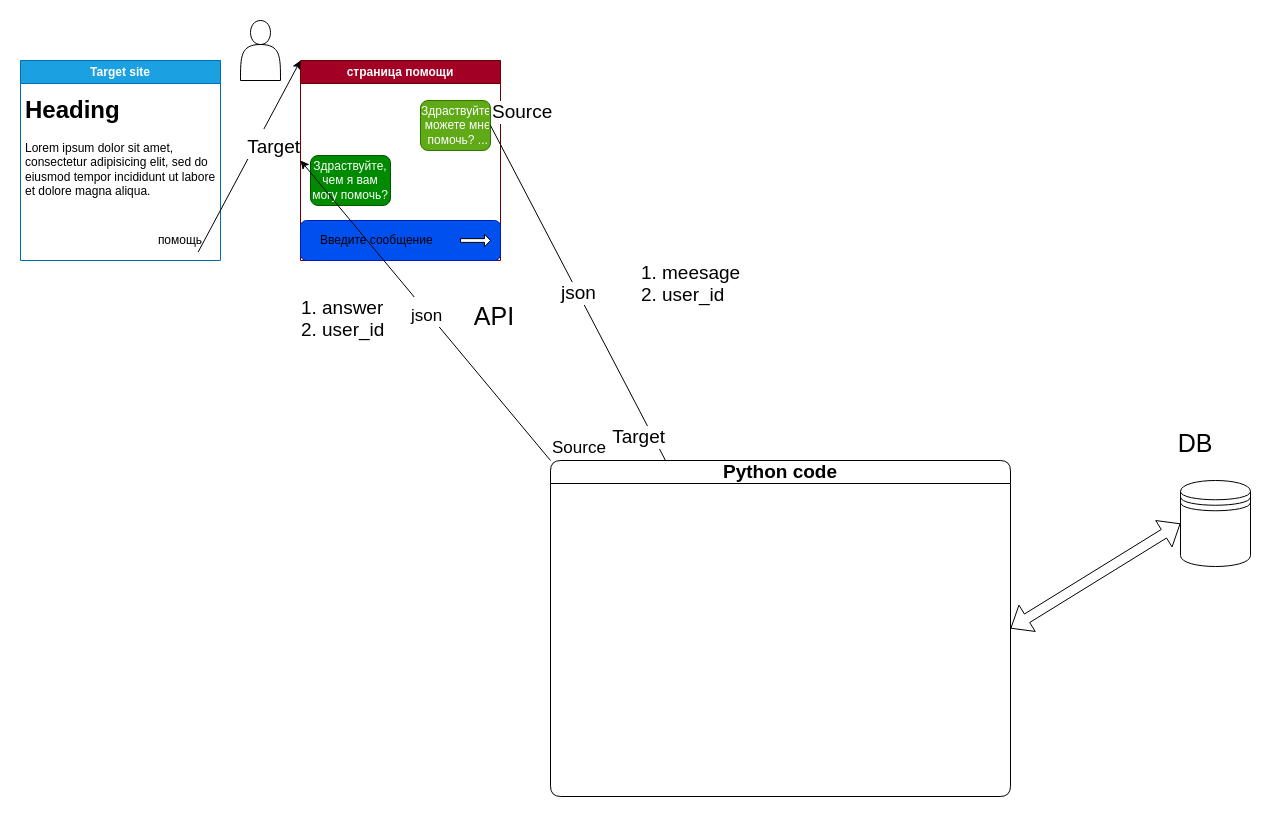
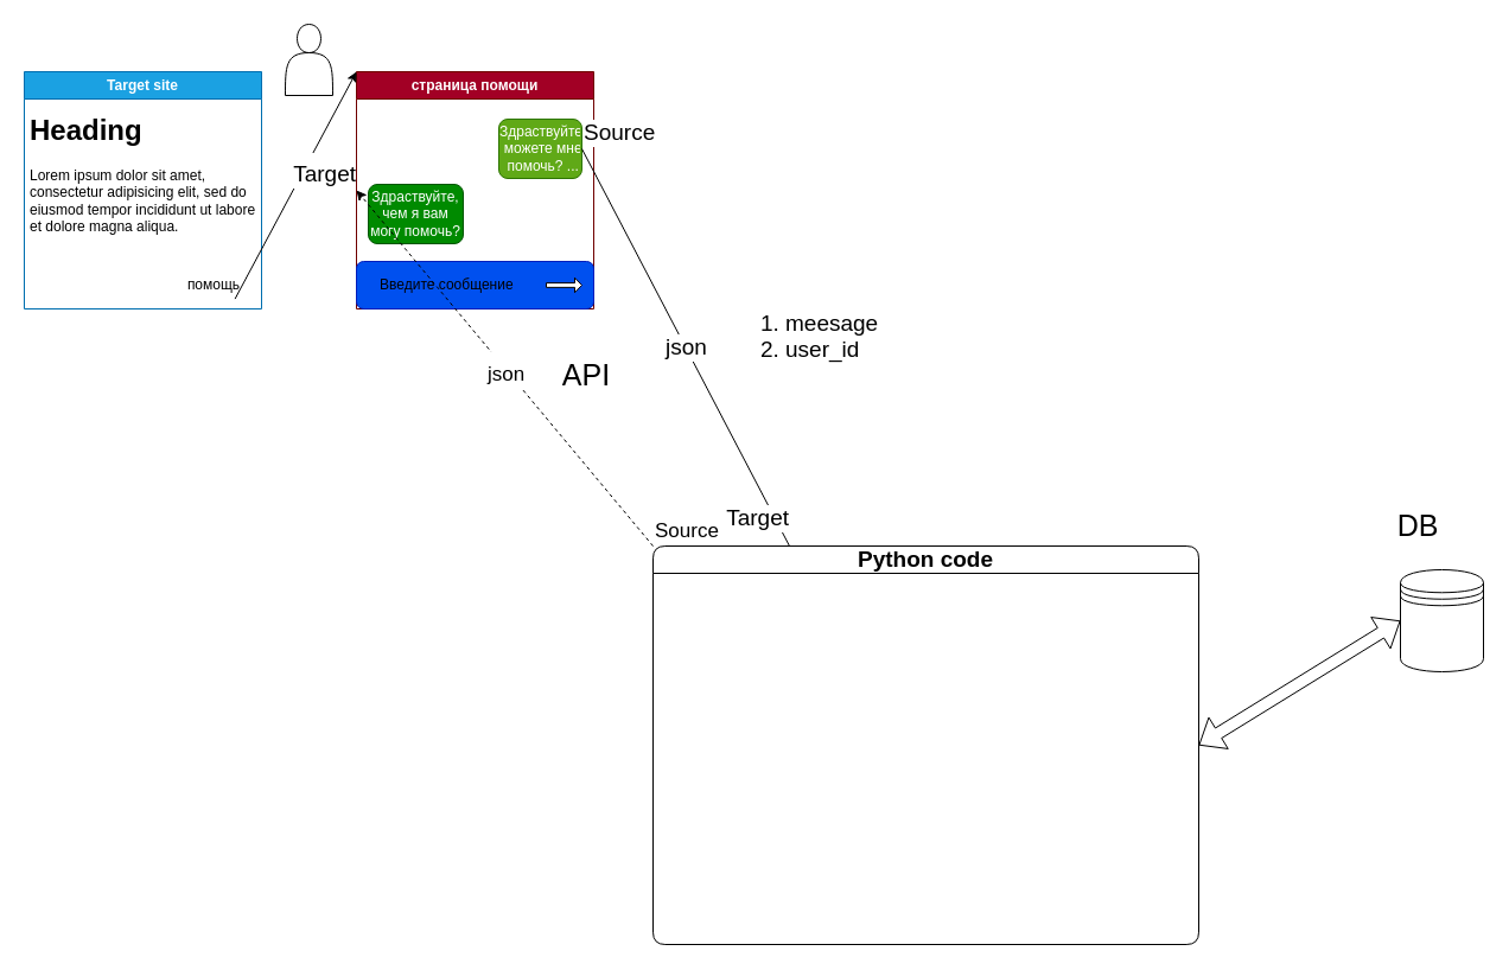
  <mxCell id="0" />
  <mxCell id="1" parent="0" />
  <mxCell id="2" value="Target site" style="swimlane;whiteSpace=wrap;html=1;fillColor=#1ba1e2;fontColor=#ffffff;strokeColor=#006EAF;" vertex="1" parent="1"><mxGeometry x="20" y="60" width="200" height="200" as="geometry" /></mxCell>
  <mxCell id="3" value="помощь" style="text;html=1;strokeColor=none;fillColor=none;align=center;verticalAlign=middle;whiteSpace=wrap;overflow=hidden;" vertex="1" parent="2"><mxGeometry x="120" y="170" width="80" height="20" as="geometry" /></mxCell>
  <mxCell id="4" value="&lt;h1&gt;Heading&lt;/h1&gt;&lt;p&gt;Lorem ipsum dolor sit amet, consectetur adipisicing elit, sed do eiusmod tempor incididunt ut labore et dolore magna aliqua.&lt;/p&gt;" style="text;html=1;strokeColor=none;fillColor=none;spacing=5;spacingTop=-20;whiteSpace=wrap;overflow=hidden;rounded=0;" vertex="1" parent="2"><mxGeometry y="30" width="200" height="160" as="geometry" /></mxCell>
  <mxCell id="5" value="страница помощи" style="swimlane;whiteSpace=wrap;html=1;fillColor=#a20025;fontColor=#ffffff;strokeColor=#6F0000;" vertex="1" parent="1"><mxGeometry x="300" y="60" width="200" height="200" as="geometry" /></mxCell>
  <mxCell id="6" value="Здраствуйте, можете мне помочь? ..." style="text;html=1;strokeColor=#2D7600;fillColor=#60a917;align=center;verticalAlign=middle;whiteSpace=wrap;overflow=hidden;fontColor=#ffffff;rounded=1;" vertex="1" parent="5"><mxGeometry x="120" y="40" width="70" height="50" as="geometry" /></mxCell>
  <mxCell id="7" value="Здраствуйте, чем я вам могу помочь?" style="text;html=1;strokeColor=#005700;fillColor=#008a00;align=center;verticalAlign=middle;whiteSpace=wrap;overflow=hidden;fontColor=#ffffff;rounded=1;glass=0;shadow=0;" vertex="1" parent="5"><mxGeometry x="10" y="95" width="80" height="50" as="geometry" /></mxCell>
  <mxCell id="8" value="" style="rounded=1;whiteSpace=wrap;html=1;fillColor=#0050ef;fontColor=#ffffff;strokeColor=#001DBC;" vertex="1" parent="5"><mxGeometry y="160" width="200" height="40" as="geometry" /></mxCell>
  <mxCell id="9" value="Введите сообщение&amp;nbsp;" style="text;html=1;strokeColor=none;fillColor=none;align=center;verticalAlign=middle;whiteSpace=wrap;overflow=hidden;" vertex="1" parent="5"><mxGeometry x="10" y="170" width="136" height="20" as="geometry" /></mxCell>
  <mxCell id="10" value="" style="shape=singleArrow;whiteSpace=wrap;html=1;" vertex="1" parent="5"><mxGeometry x="160" y="173.75" width="30" height="12.5" as="geometry" /></mxCell>
  <mxCell id="11" value="" style="endArrow=classic;html=1;exitX=0.888;exitY=1.01;exitDx=0;exitDy=0;exitPerimeter=0;entryX=0;entryY=0;entryDx=0;entryDy=0;" edge="1" parent="1" source="4" target="5"><mxGeometry width="50" height="50" relative="1" as="geometry"><mxPoint x="260" y="210" as="sourcePoint" /><mxPoint x="310" y="160" as="targetPoint" /></mxGeometry></mxCell>
  <mxCell id="12" value="" style="shape=actor;whiteSpace=wrap;html=1;" vertex="1" parent="1"><mxGeometry x="240" y="20" width="40" height="60" as="geometry" /></mxCell>
  <mxCell id="13" value="" style="endArrow=none;html=1;fontSize=19;exitX=1;exitY=0.5;exitDx=0;exitDy=0;entryX=0.25;entryY=0;entryDx=0;entryDy=0;" edge="1" parent="1" source="6" target="18"><mxGeometry relative="1" as="geometry"><mxPoint x="270" y="200" as="sourcePoint" /><mxPoint x="640" y="380" as="targetPoint" /></mxGeometry></mxCell>
  <mxCell id="14" value="json" style="edgeLabel;resizable=0;html=1;align=center;verticalAlign=middle;rounded=1;shadow=0;glass=0;sketch=0;fontSize=19;" connectable="0" vertex="1" parent="13"><mxGeometry relative="1" as="geometry" /></mxCell>
  <mxCell id="15" value="Source" style="edgeLabel;resizable=0;html=1;align=left;verticalAlign=bottom;rounded=1;shadow=0;glass=0;sketch=0;fontSize=19;" connectable="0" vertex="1" parent="13"><mxGeometry x="-1" relative="1" as="geometry" /></mxCell>
  <mxCell id="16" value="Target" style="edgeLabel;resizable=0;html=1;align=right;verticalAlign=bottom;rounded=1;shadow=0;glass=0;sketch=0;fontSize=19;" connectable="0" vertex="1" parent="13"><mxGeometry x="1" relative="1" as="geometry"><mxPoint y="-10" as="offset" /></mxGeometry></mxCell>
  <mxCell id="17" value="&lt;ol&gt;&lt;li&gt;meesage&lt;/li&gt;&lt;li&gt;user_id&lt;/li&gt;&lt;/ol&gt;" style="text;strokeColor=none;fillColor=none;html=1;whiteSpace=wrap;verticalAlign=middle;overflow=hidden;rounded=1;shadow=0;glass=0;sketch=0;fontSize=19;" vertex="1" parent="1"><mxGeometry x="620" y="240" width="150" height="80" as="geometry" /></mxCell>
  <mxCell id="18" value="Python code" style="swimlane;whiteSpace=wrap;html=1;rounded=1;shadow=0;glass=0;sketch=0;fontSize=19;" vertex="1" parent="1"><mxGeometry x="550" y="460" width="460" height="336" as="geometry" /></mxCell>
  <mxCell id="19" value="&lt;font style=&quot;font-size: 25px;&quot;&gt;API&lt;/font&gt;" style="text;html=1;strokeColor=none;fillColor=none;align=center;verticalAlign=middle;whiteSpace=wrap;overflow=hidden;rounded=1;shadow=0;glass=0;sketch=0;fontSize=19;" vertex="1" parent="1"><mxGeometry x="450" y="290" width="88" height="50" as="geometry" /></mxCell>
  <mxCell id="20" value="" style="shape=datastore;whiteSpace=wrap;html=1;rounded=1;shadow=0;glass=0;sketch=0;fontSize=25;" vertex="1" parent="1"><mxGeometry x="1180" y="480" width="70" height="86" as="geometry" /></mxCell>
  <mxCell id="21" value="" style="shape=flexArrow;endArrow=classic;startArrow=classic;html=1;fontSize=25;entryX=0;entryY=0.5;entryDx=0;entryDy=0;exitX=1;exitY=0.5;exitDx=0;exitDy=0;" edge="1" parent="1" source="18" target="20"><mxGeometry width="100" height="100" relative="1" as="geometry"><mxPoint x="950" y="520" as="sourcePoint" /><mxPoint x="1050" y="420" as="targetPoint" /></mxGeometry></mxCell>
  <mxCell id="22" value="DB" style="text;html=1;strokeColor=none;fillColor=none;align=center;verticalAlign=middle;whiteSpace=wrap;overflow=hidden;rounded=1;shadow=0;glass=0;sketch=0;fontSize=25;" vertex="1" parent="1"><mxGeometry x="1155" y="419" width="80" height="46" as="geometry" /></mxCell>
- <mxCell id="23" value="" style="endArrow=classic;html=1;fontSize=25;exitX=0;exitY=0;exitDx=0;exitDy=0;entryX=0;entryY=0.5;entryDx=0;entryDy=0;" edge="1" parent="1" source="18" target="5"><mxGeometry relative="1" as="geometry"><mxPoint x="420" y="440" as="sourcePoint" /><mxPoint x="400" y="390" as="targetPoint" /></mxGeometry></mxCell>
+ <mxCell id="23" value="" style="endArrow=classic;html=1;fontSize=25;exitX=0;exitY=0;exitDx=0;exitDy=0;entryX=0;entryY=0.5;entryDx=0;entryDy=0;dashed=1;" edge="1" parent="1" source="18" target="5"><mxGeometry relative="1" as="geometry"><mxPoint x="420" y="440" as="sourcePoint" /><mxPoint x="400" y="390" as="targetPoint" /></mxGeometry></mxCell>
  <mxCell id="24" value="&lt;font style=&quot;font-size: 17px;&quot;&gt;json&lt;/font&gt;" style="edgeLabel;resizable=0;html=1;align=center;verticalAlign=middle;rounded=1;shadow=0;glass=0;sketch=0;fontSize=25;" connectable="0" vertex="1" parent="23"><mxGeometry relative="1" as="geometry" /></mxCell>
  <mxCell id="25" value="&lt;font style=&quot;font-size: 17px;&quot;&gt;Source&lt;/font&gt;" style="edgeLabel;resizable=0;html=1;align=left;verticalAlign=bottom;rounded=1;shadow=0;glass=0;sketch=0;fontSize=25;" connectable="0" vertex="1" parent="23"><mxGeometry x="-1" relative="1" as="geometry" /></mxCell>
  <mxCell id="26" value="&lt;font style=&quot;font-size: 19px;&quot;&gt;Target&lt;/font&gt;" style="edgeLabel;resizable=0;html=1;align=right;verticalAlign=bottom;rounded=1;shadow=0;glass=0;sketch=0;fontSize=25;" connectable="0" vertex="1" parent="23"><mxGeometry x="1" relative="1" as="geometry" /></mxCell>
- <mxCell id="27" value="&lt;ol&gt;&lt;li&gt;answer&lt;/li&gt;&lt;li&gt;user_id&lt;/li&gt;&lt;/ol&gt;" style="text;strokeColor=none;fillColor=none;html=1;whiteSpace=wrap;verticalAlign=middle;overflow=hidden;rounded=1;shadow=0;glass=0;sketch=0;fontSize=19;" vertex="1" parent="1"><mxGeometry x="280" y="275" width="150" height="80" as="geometry" /></mxCell>
